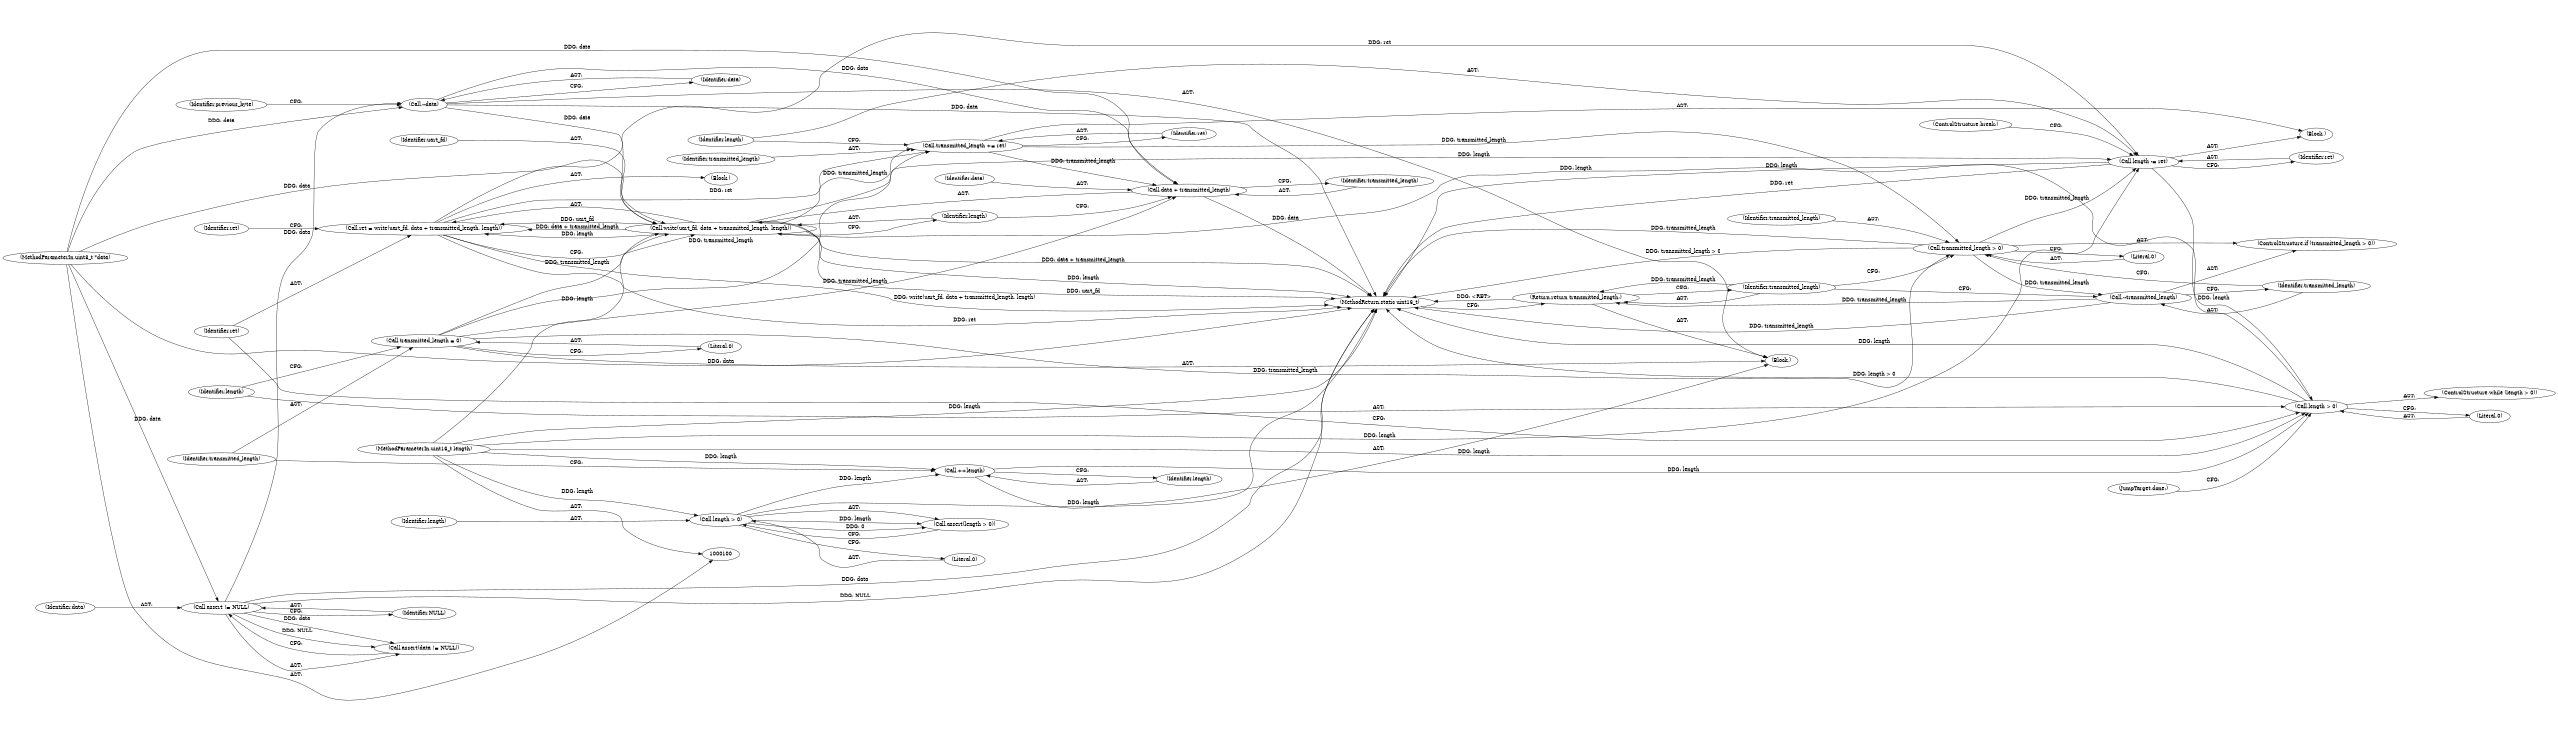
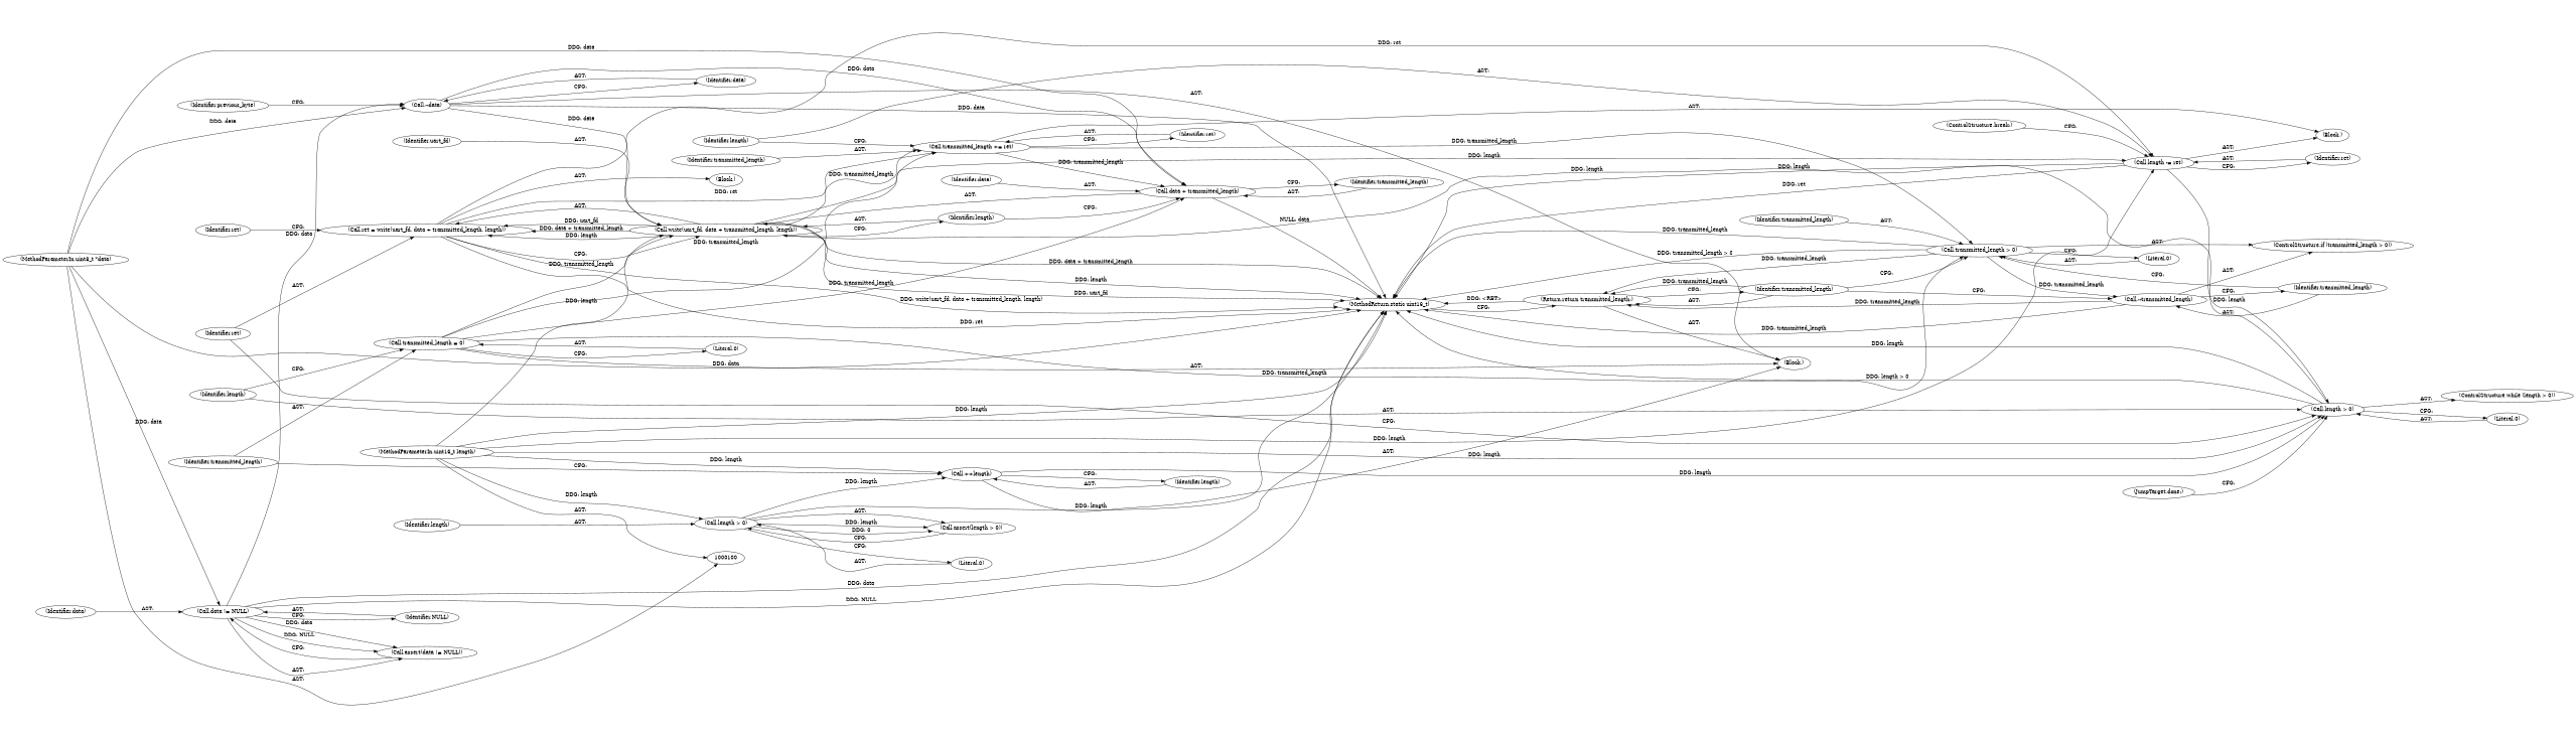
  digraph {
    rankdir=LR
    n1 [label="(Call,ret = write(uart_fd, data + transmitted_length, length))"]
    n2 [label="(Call,write(uart_fd, data + transmitted_length, length))"]
    n3 [label="(Call,transmitted_length += ret)"]
    n4 [label="(Call,length -= ret)"]
    n5 [label="(Block,)"]
    n6 [label="(MethodReturn,static uint16_t)"]
    n7 [label="(Identifier,length)"]
    n8 [label="(Call,data + transmitted_length)"]
    n9 [label="(Call,transmitted_length > 0)"]
    n10 [label="(Block,)"]
    n11 [label="(Identifier,ret)"]
    n12 [label="(Call,length > 0)"]
    n13 [label="(Identifier,ret)"]
    n14 [label="(Return,return transmitted_length;)"]
    n15 [label="(Call,--data)"]
    n16 [label="(Block,)"]
    n17 [label="(Identifier,data)"]
    n18 [label="(Identifier,transmitted_length)"]
-   n19 [label="(Call,assert != NULL)"]
+   n19 [label="(Call,data != NULL)"]
    n20 [label="(Identifier,NULL)"]
    n21 [label="(Call,assert(data != NULL))"]
    n22 [label="(MethodParameterIn,uint8_t *data)"]
    1000100
    n24 [label="(Call,--transmitted_length)"]
    n25 [label="(Literal,0)"]
    n26 [label="(ControlStructure,if (transmitted_length > 0))"]
    n27 [label="(Call,transmitted_length = 0)"]
    n28 [label="(Literal,0)"]
    n29 [label="(ControlStructure,while (length > 0))"]
    n30 [label="(Literal,0)"]
    n31 [label="(Call,++length)"]
    n32 [label="(Identifier,length)"]
    n33 [label="(Call,length > 0)"]
    n34 [label="(Literal,0)"]
    n35 [label="(Call,assert(length > 0))"]
    n36 [label="(MethodParameterIn,uint16_t length)"]
    n37 [label="(Identifier,transmitted_length)"]
    n38 [label="(Identifier,transmitted_length)"]
    n39 [label="(Identifier,length)"]
    n40 [label="(Identifier,ret)"]
    n41 [label="(Identifier,transmitted_length)"]
    n42 [label="(Identifier,data)"]
    n43 [label="(Identifier,length)"]
    n44 [label="(JumpTarget,done:)"]
    n45 [label="(Identifier,ret)"]
    n46 [label="(Identifier,uart_fd)"]
    n47 [label="(Identifier,length)"]
    n48 [label="(ControlStructure,break;)"]
    n49 [label="(Identifier,data)"]
    n50 [label="(Identifier,previous_byte)"]
    n51 [label="(Identifier,transmitted_length)"]
    n52 [label="(Identifier,transmitted_length)"]
    n1 -> n2 [label="CFG: "]
    n1 -> n3 [label="DDG: ret"]
    n1 -> n4 [label="DDG: ret"]
    n1 -> n5 [label="AST: "]
    n1 -> n6 [label="DDG: write(uart_fd, data + transmitted_length, length)"]
    n1 -> n6 [label="DDG: ret"]
    n2 -> n1 [label="AST: "]
    n2 -> n1 [label="DDG: uart_fd"]
    n2 -> n1 [label="DDG: data + transmitted_length"]
    n2 -> n1 [label="DDG: length"]
    n2 -> n3 [label="DDG: transmitted_length"]
    n2 -> n4 [label="DDG: length"]
    n2 -> n6 [label="DDG: uart_fd"]
    n2 -> n6 [label="DDG: data + transmitted_length"]
    n2 -> n6 [label="DDG: length"]
    n2 -> n7 [label="CFG: "]
    n3 -> n8 [label="DDG: transmitted_length"]
    n3 -> n9 [label="DDG: transmitted_length"]
    n3 -> n10 [label="AST: "]
    n3 -> n11 [label="CFG: "]
    n4 -> n6 [label="DDG: length"]
    n4 -> n6 [label="DDG: ret"]
    n4 -> n10 [label="AST: "]
    n4 -> n12 [label="DDG: length"]
    n4 -> n13 [label="CFG: "]
    n6 -> n14 [label="CFG: "]
    n7 -> n2 [label="AST: "]
    n7 -> n8 [label="CFG: "]
    n8 -> n2 [label="AST: "]
-   n8 -> n6 [label="DDG: data"]
+   n8 -> n6 [label="NULL: data"]
    n8 -> n18 [label="CFG: "]
    n9 -> n6 [label="DDG: transmitted_length"]
    n9 -> n6 [label="DDG: transmitted_length > 0"]
-   n9 -> n4 [label="DDG: transmitted_length"]
+   n9 -> n14 [label="DDG: transmitted_length"]
    n9 -> n24 [label="DDG: transmitted_length"]
    n9 -> n25 [label="CFG: "]
    n9 -> n26 [label="AST: "]
    n11 -> n3 [label="AST: "]
    n12 -> n2 [label="DDG: length"]
    n12 -> n6 [label="DDG: length > 0"]
    n12 -> n6 [label="DDG: length"]
    n12 -> n29 [label="AST: "]
    n12 -> n30 [label="CFG: "]
    n13 -> n4 [label="AST: "]
    n14 -> n6 [label="DDG: <RET>"]
    n14 -> n16 [label="AST: "]
    n14 -> n38 [label="CFG: "]
    n15 -> n2 [label="DDG: data"]
    n15 -> n6 [label="DDG: data"]
    n15 -> n8 [label="DDG: data"]
    n15 -> n16 [label="AST: "]
    n15 -> n17 [label="CFG: "]
    n17 -> n15 [label="AST: "]
    n18 -> n8 [label="AST: "]
    n19 -> n6 [label="DDG: NULL"]
    n19 -> n6 [label="DDG: data"]
    n19 -> n15 [label="DDG: data"]
    n19 -> n20 [label="CFG: "]
    n19 -> n21 [label="AST: "]
    n19 -> n21 [label="DDG: data"]
    n19 -> n21 [label="DDG: NULL"]
    n20 -> n19 [label="AST: "]
    n21 -> n19 [label="CFG: "]
-   n22 -> n2 [label="DDG: data"]
    n22 -> n6 [label="DDG: data"]
    n22 -> n8 [label="DDG: data"]
    n22 -> n15 [label="DDG: data"]
    n22 -> n19 [label="DDG: data"]
    n22 -> 1000100 [label="AST: "]
    n24 -> n6 [label="DDG: transmitted_length"]
    n24 -> n14 [label="DDG: transmitted_length"]
    n24 -> n26 [label="AST: "]
    n24 -> n37 [label="CFG: "]
    n25 -> n9 [label="AST: "]
    n27 -> n2 [label="DDG: transmitted_length"]
    n27 -> n3 [label="DDG: transmitted_length"]
    n27 -> n8 [label="DDG: transmitted_length"]
    n27 -> n9 [label="DDG: transmitted_length"]
    n27 -> n16 [label="AST: "]
    n27 -> n28 [label="CFG: "]
    n28 -> n27 [label="AST: "]
    n30 -> n12 [label="AST: "]
    n31 -> n12 [label="DDG: length"]
    n31 -> n16 [label="AST: "]
    n31 -> n32 [label="CFG: "]
    n32 -> n31 [label="AST: "]
    n33 -> n6 [label="DDG: length"]
    n33 -> n31 [label="DDG: length"]
    n33 -> n34 [label="CFG: "]
    n33 -> n35 [label="AST: "]
    n33 -> n35 [label="DDG: length"]
    n33 -> n35 [label="DDG: 0"]
    n34 -> n33 [label="AST: "]
    n35 -> n33 [label="CFG: "]
    n36 -> n2 [label="DDG: length"]
    n36 -> n4 [label="DDG: length"]
    n36 -> n6 [label="DDG: length"]
    n36 -> n12 [label="DDG: length"]
    n36 -> 1000100 [label="AST: "]
    n36 -> n31 [label="DDG: length"]
    n36 -> n33 [label="DDG: length"]
    n37 -> n9 [label="CFG: "]
    n37 -> n24 [label="AST: "]
    n38 -> n9 [label="CFG: "]
    n38 -> n14 [label="AST: "]
    n38 -> n14 [label="DDG: transmitted_length"]
    n38 -> n24 [label="CFG: "]
    n39 -> n33 [label="AST: "]
    n40 -> n1 [label="CFG: "]
    n41 -> n3 [label="AST: "]
    n42 -> n8 [label="AST: "]
    n43 -> n3 [label="CFG: "]
    n43 -> n4 [label="AST: "]
    n44 -> n12 [label="CFG: "]
    n45 -> n1 [label="AST: "]
    n45 -> n12 [label="CFG: "]
    n46 -> n2 [label="AST: "]
    n47 -> n12 [label="AST: "]
    n47 -> n27 [label="CFG: "]
    n48 -> n4 [label="CFG: "]
    n49 -> n19 [label="AST: "]
    n50 -> n15 [label="CFG: "]
    n51 -> n27 [label="AST: "]
    n51 -> n31 [label="CFG: "]
    n52 -> n9 [label="AST: "]
  }
